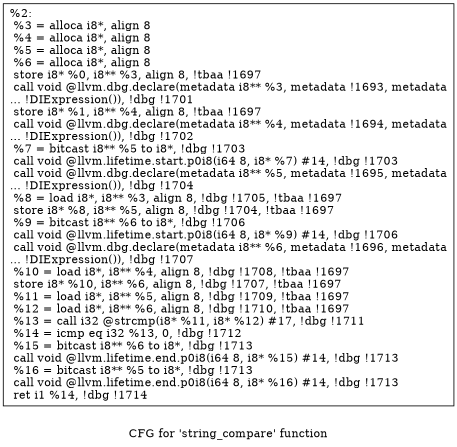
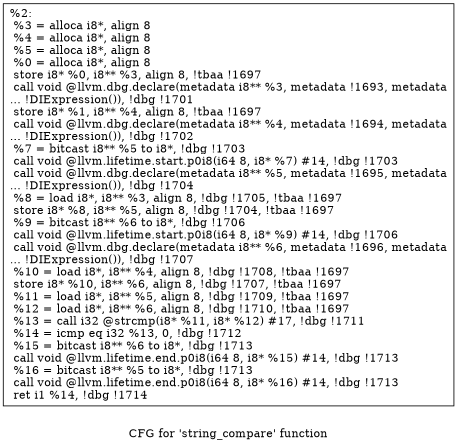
  digraph {
    label="CFG for 'string_compare' function"
-   n1 [label="{%2:\l  %3 = alloca i8*, align 8\l  %4 = alloca i8*, align 8\l  %5 = alloca i8*, align 8\l  %6 = alloca i8*, align 8\l  store i8* %0, i8** %3, align 8, !tbaa !1697\l  call void @llvm.dbg.declare(metadata i8** %3, metadata !1693, metadata\l... !DIExpression()), !dbg !1701\l  store i8* %1, i8** %4, align 8, !tbaa !1697\l  call void @llvm.dbg.declare(metadata i8** %4, metadata !1694, metadata\l... !DIExpression()), !dbg !1702\l  %7 = bitcast i8** %5 to i8*, !dbg !1703\l  call void @llvm.lifetime.start.p0i8(i64 8, i8* %7) #14, !dbg !1703\l  call void @llvm.dbg.declare(metadata i8** %5, metadata !1695, metadata\l... !DIExpression()), !dbg !1704\l  %8 = load i8*, i8** %3, align 8, !dbg !1705, !tbaa !1697\l  store i8* %8, i8** %5, align 8, !dbg !1704, !tbaa !1697\l  %9 = bitcast i8** %6 to i8*, !dbg !1706\l  call void @llvm.lifetime.start.p0i8(i64 8, i8* %9) #14, !dbg !1706\l  call void @llvm.dbg.declare(metadata i8** %6, metadata !1696, metadata\l... !DIExpression()), !dbg !1707\l  %10 = load i8*, i8** %4, align 8, !dbg !1708, !tbaa !1697\l  store i8* %10, i8** %6, align 8, !dbg !1707, !tbaa !1697\l  %11 = load i8*, i8** %5, align 8, !dbg !1709, !tbaa !1697\l  %12 = load i8*, i8** %6, align 8, !dbg !1710, !tbaa !1697\l  %13 = call i32 @strcmp(i8* %11, i8* %12) #17, !dbg !1711\l  %14 = icmp eq i32 %13, 0, !dbg !1712\l  %15 = bitcast i8** %6 to i8*, !dbg !1713\l  call void @llvm.lifetime.end.p0i8(i64 8, i8* %15) #14, !dbg !1713\l  %16 = bitcast i8** %5 to i8*, !dbg !1713\l  call void @llvm.lifetime.end.p0i8(i64 8, i8* %16) #14, !dbg !1713\l  ret i1 %14, !dbg !1714\l}" shape=record]
+   n1 [label="{%2:\l  %3 = alloca i8*, align 8\l  %4 = alloca i8*, align 8\l  %5 = alloca i8*, align 8\l  %0 = alloca i8*, align 8\l  store i8* %0, i8** %3, align 8, !tbaa !1697\l  call void @llvm.dbg.declare(metadata i8** %3, metadata !1693, metadata\l... !DIExpression()), !dbg !1701\l  store i8* %1, i8** %4, align 8, !tbaa !1697\l  call void @llvm.dbg.declare(metadata i8** %4, metadata !1694, metadata\l... !DIExpression()), !dbg !1702\l  %7 = bitcast i8** %5 to i8*, !dbg !1703\l  call void @llvm.lifetime.start.p0i8(i64 8, i8* %7) #14, !dbg !1703\l  call void @llvm.dbg.declare(metadata i8** %5, metadata !1695, metadata\l... !DIExpression()), !dbg !1704\l  %8 = load i8*, i8** %3, align 8, !dbg !1705, !tbaa !1697\l  store i8* %8, i8** %5, align 8, !dbg !1704, !tbaa !1697\l  %9 = bitcast i8** %6 to i8*, !dbg !1706\l  call void @llvm.lifetime.start.p0i8(i64 8, i8* %9) #14, !dbg !1706\l  call void @llvm.dbg.declare(metadata i8** %6, metadata !1696, metadata\l... !DIExpression()), !dbg !1707\l  %10 = load i8*, i8** %4, align 8, !dbg !1708, !tbaa !1697\l  store i8* %10, i8** %6, align 8, !dbg !1707, !tbaa !1697\l  %11 = load i8*, i8** %5, align 8, !dbg !1709, !tbaa !1697\l  %12 = load i8*, i8** %6, align 8, !dbg !1710, !tbaa !1697\l  %13 = call i32 @strcmp(i8* %11, i8* %12) #17, !dbg !1711\l  %14 = icmp eq i32 %13, 0, !dbg !1712\l  %15 = bitcast i8** %6 to i8*, !dbg !1713\l  call void @llvm.lifetime.end.p0i8(i64 8, i8* %15) #14, !dbg !1713\l  %16 = bitcast i8** %5 to i8*, !dbg !1713\l  call void @llvm.lifetime.end.p0i8(i64 8, i8* %16) #14, !dbg !1713\l  ret i1 %14, !dbg !1714\l}" shape=record]
  }
